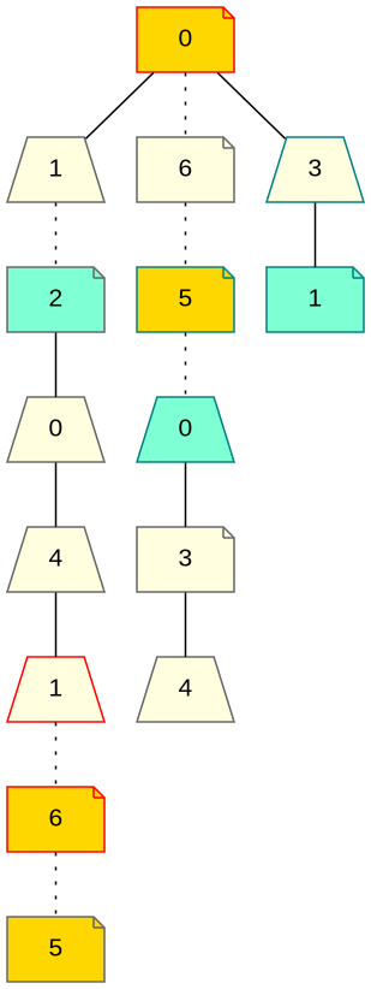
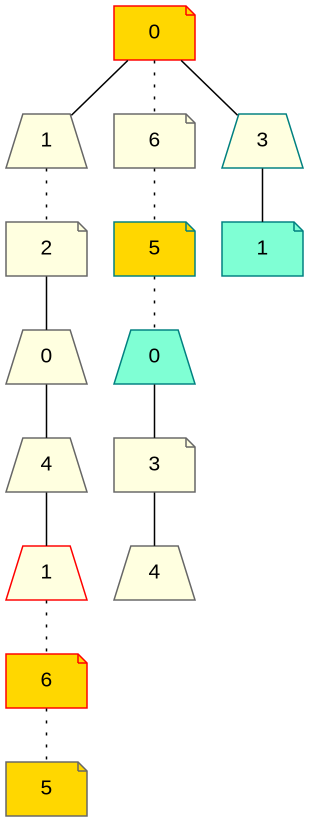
  graph {
    fontname="Liberation Sans"
    node [style=filled fillcolor=lightyellow color=gray40 shape=note fontname="Liberation Sans"]
    edge [fontname="Liberation Sans"]
    n1 [label=0 fillcolor=gold color=red]
    n2 [label=1 shape=trapezium]
    n3 [label=6]
    n4 [label=3 color=teal shape=trapezium]
-   n5 [label=2 fillcolor=aquamarine]
+   n5 [label=2]
    n6 [label=0 shape=trapezium]
    n7 [label=4 shape=trapezium]
    n8 [label=1 color=red shape=trapezium]
    n9 [label=6 fillcolor=gold color=red]
    n10 [label=5 fillcolor=gold]
    n11 [label=5 fillcolor=gold color=teal]
    n12 [label=0 fillcolor=aquamarine color=teal shape=trapezium]
    n13 [label=3]
    n14 [label=4 shape=trapezium]
    n15 [label=1 fillcolor=aquamarine color=teal]
    n1 -- n2
    n1 -- n3 [style=dotted]
    n1 -- n4
    n2 -- n5 [style=dotted]
    n3 -- n11 [style=dotted]
    n4 -- n15
    n5 -- n6
    n6 -- n7
    n7 -- n8
    n8 -- n9 [style=dotted]
    n9 -- n10 [style=dotted]
    n11 -- n12 [style=dotted]
    n12 -- n13
    n13 -- n14
  }
